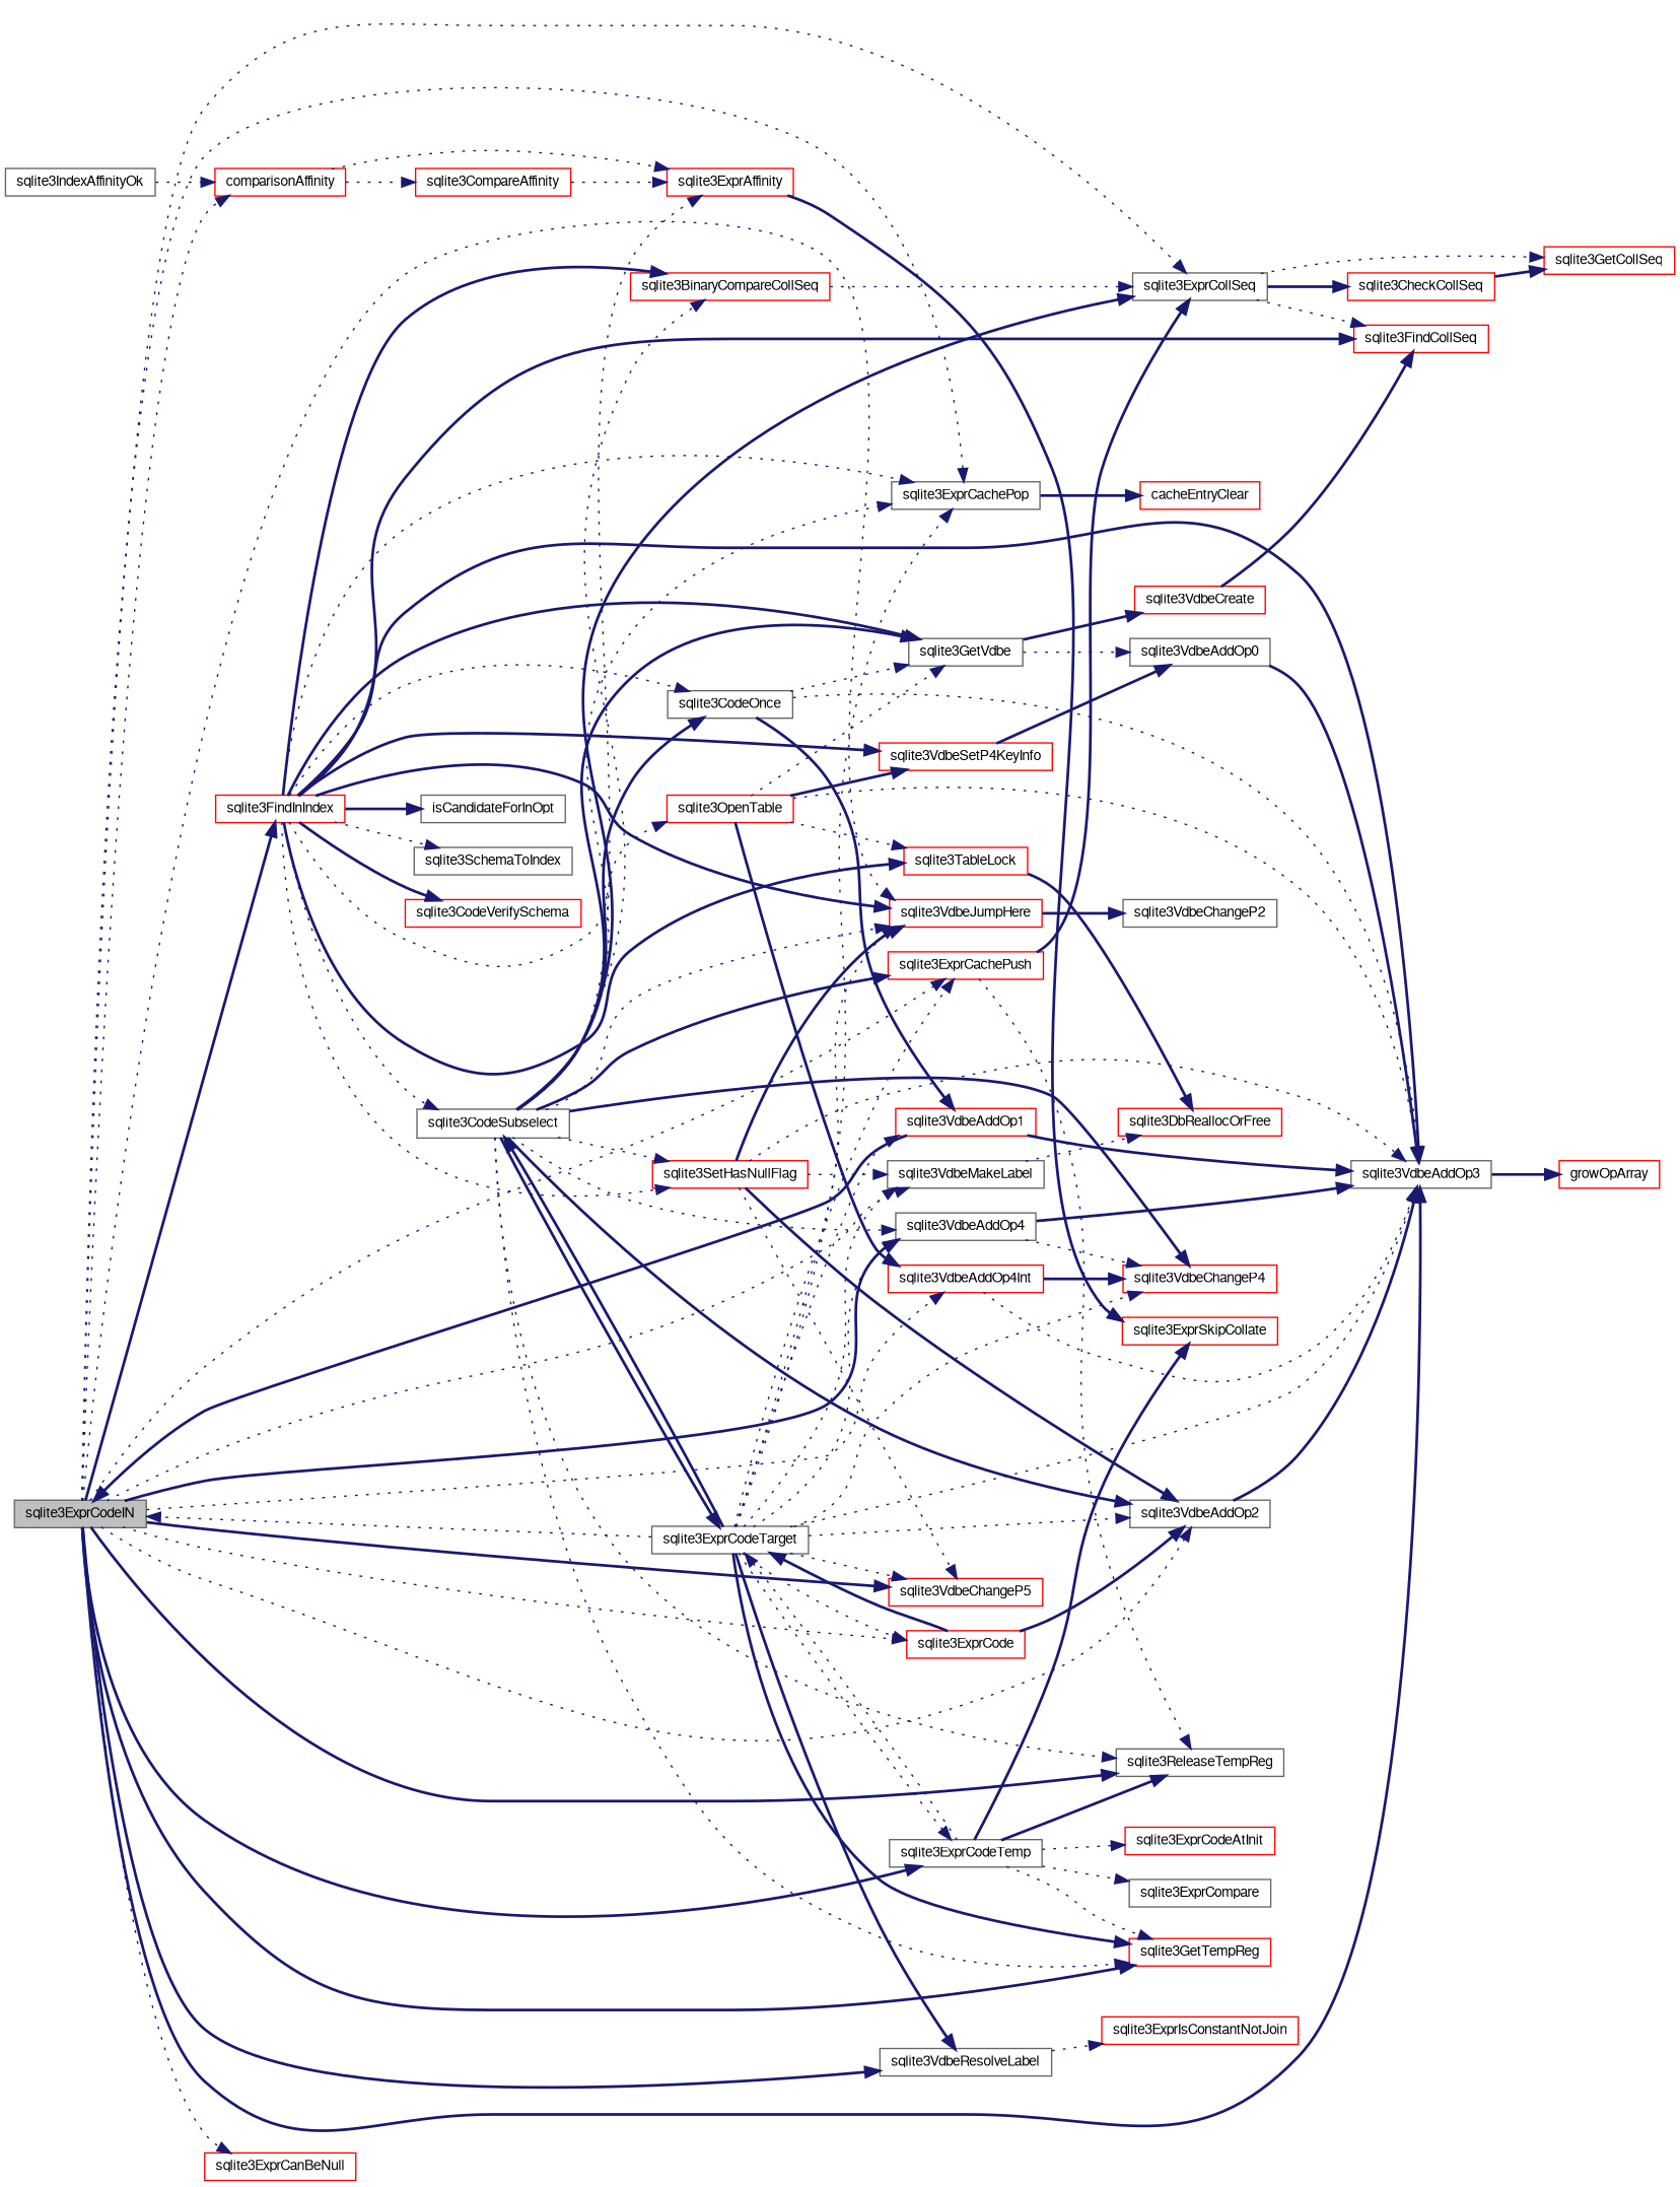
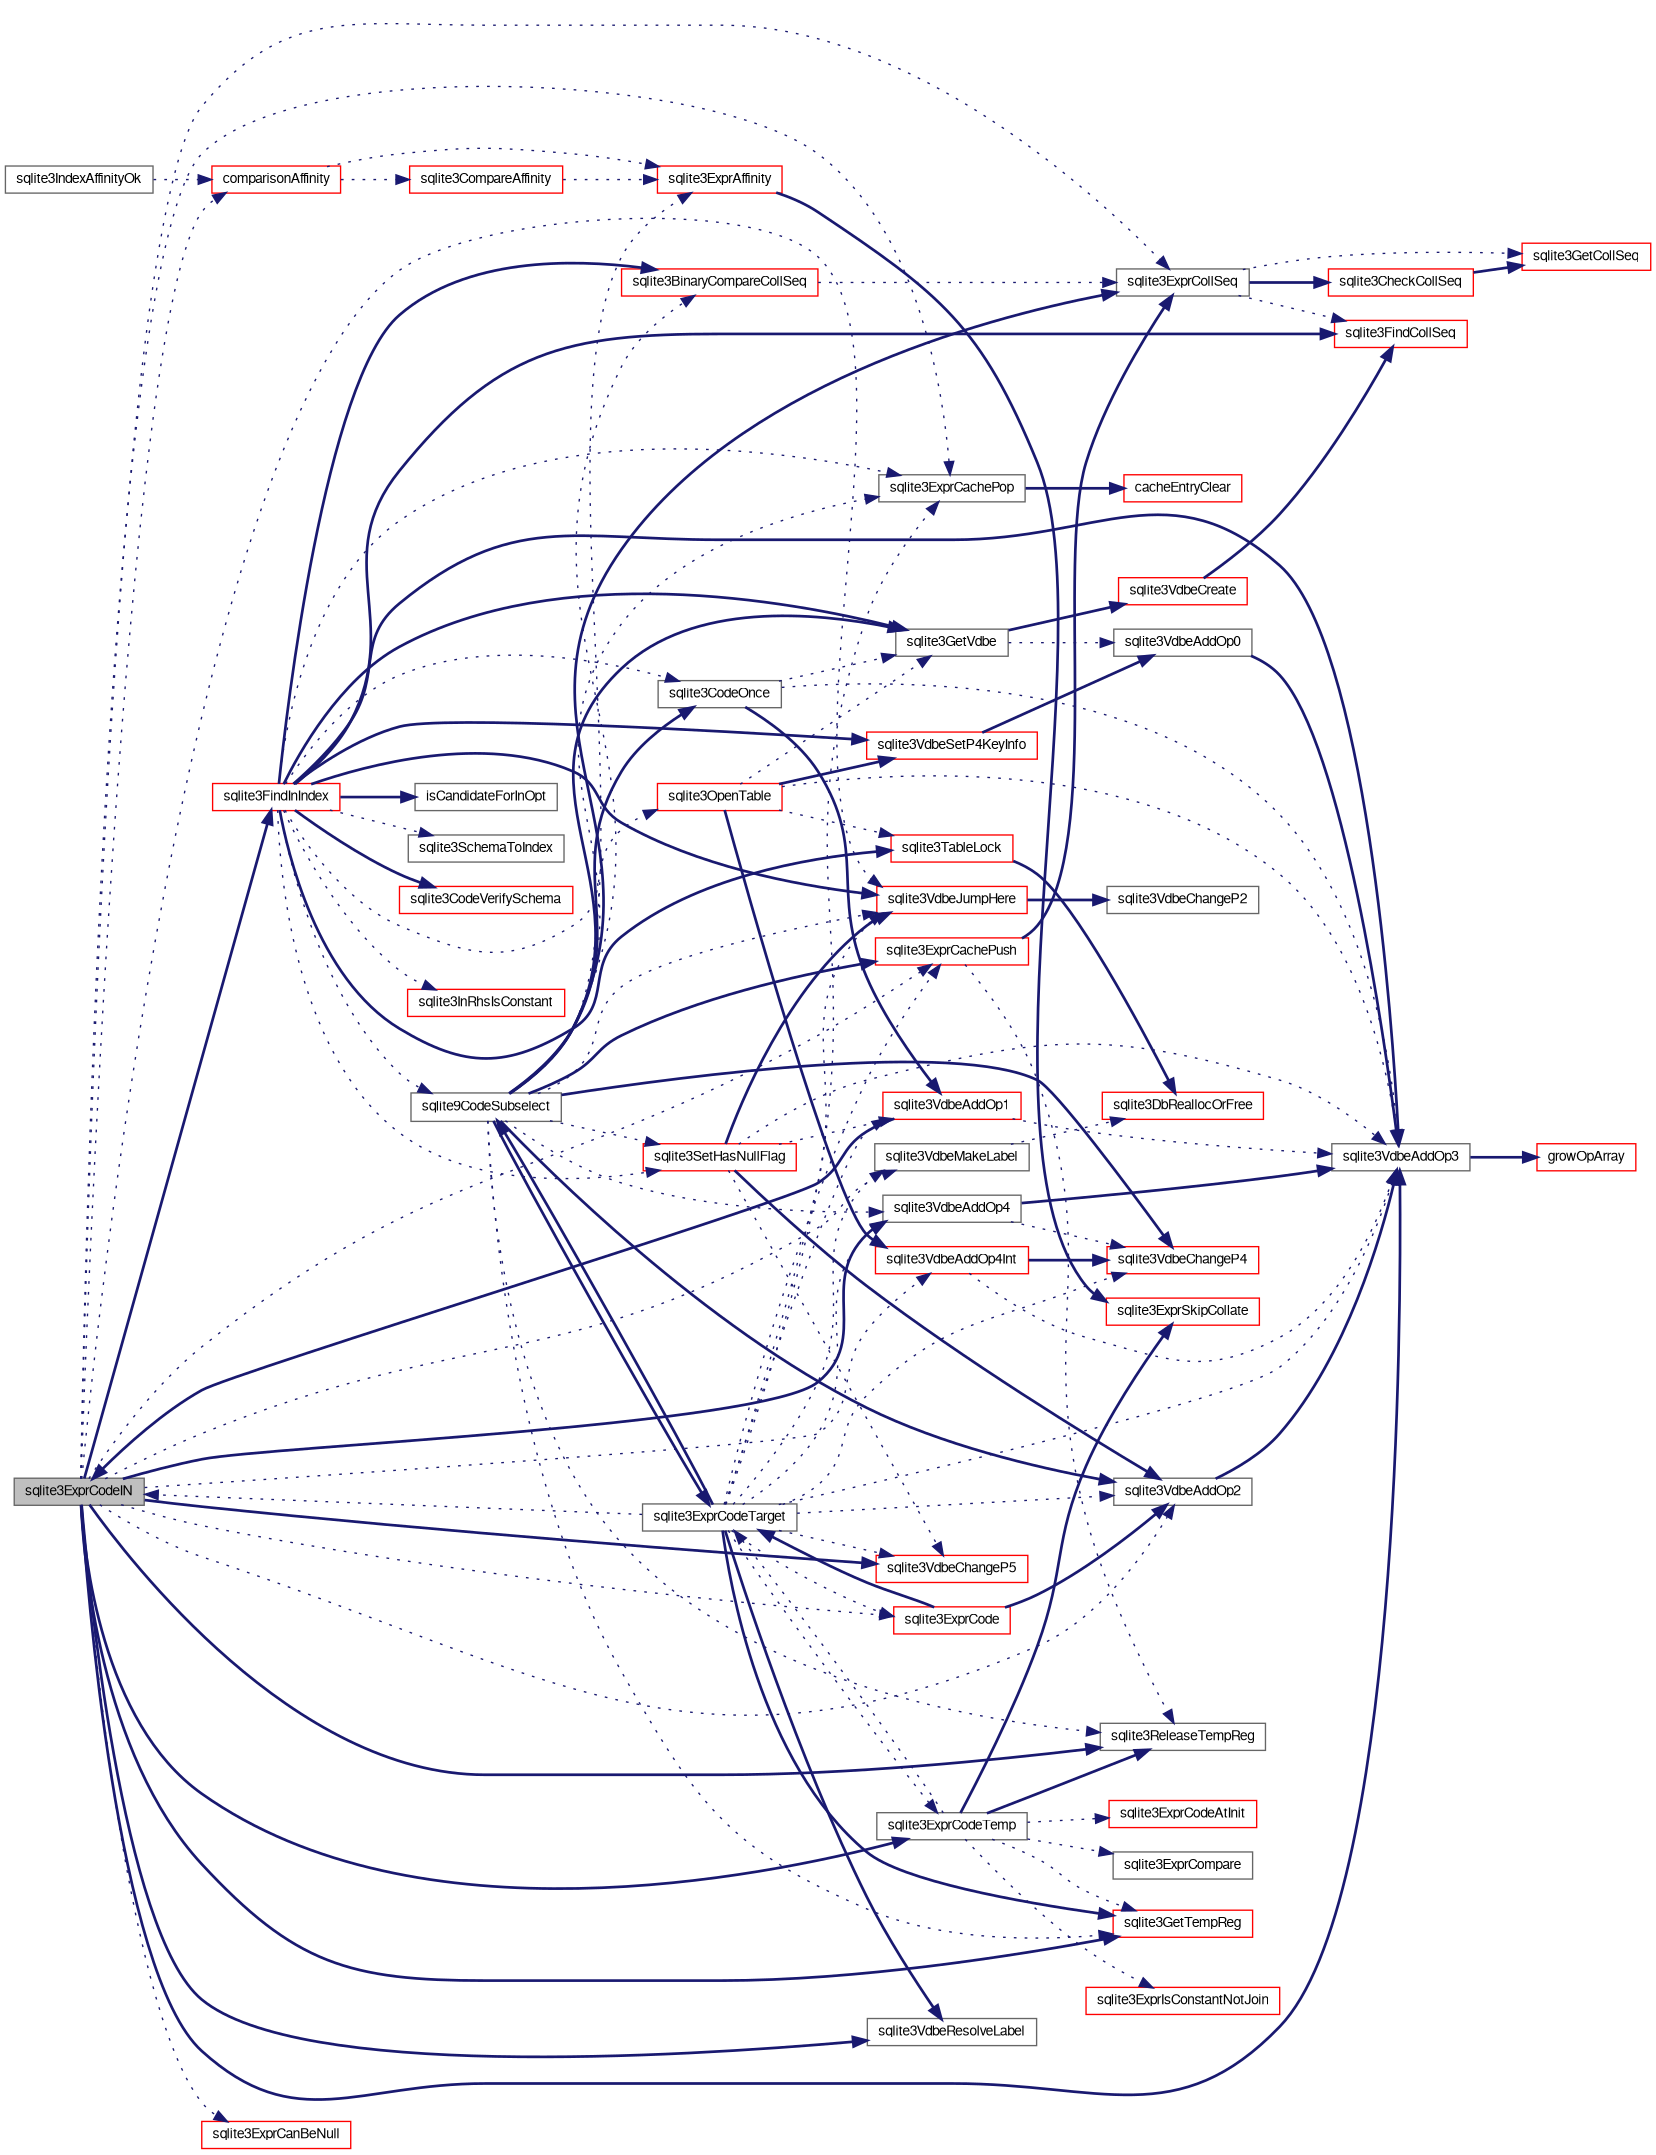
  digraph {
    rankdir=LR
    node [color=red fillcolor=white fontname=FreeSans fontsize=10 shape=record style=filled]
    edge [color=midnightblue fontname=FreeSans fontsize=10 labelfontname=FreeSans labelfontsize=10 style=dotted]
    n1 [color=gray40 fillcolor=grey75 fontcolor=black height=0.2 label=sqlite3ExprCodeIN width=0.4]
    n2 [height=0.2 label=sqlite3FindInIndex width=0.4]
    n3 [color=gray40 height=0.2 label=sqlite3VdbeAddOp3 width=0.4]
    n4 [height=0.2 label=sqlite3VdbeAddOp4Int width=0.4]
    n5 [height=0.2 label=sqlite3VdbeJumpHere width=0.4]
    n6 [color=gray40 height=0.2 label=sqlite3ExprCollSeq width=0.4]
    n7 [height=0.2 label=comparisonAffinity width=0.4]
    n8 [color=gray40 height=0.2 label=sqlite3VdbeAddOp2 width=0.4]
    n9 [height=0.2 label=sqlite3VdbeChangeP5 width=0.4]
    n10 [height=0.2 label=sqlite3ExprCachePush width=0.4]
    n11 [color=gray40 height=0.2 label=sqlite3VdbeAddOp4 width=0.4]
    n12 [height=0.2 label=sqlite3GetTempReg width=0.4]
    n13 [color=gray40 height=0.2 label=sqlite3ExprCodeTemp width=0.4]
    n14 [color=gray40 height=0.2 label=sqlite3ReleaseTempReg width=0.4]
    n15 [color=gray40 height=0.2 label=sqlite3VdbeMakeLabel width=0.4]
    n16 [height=0.2 label=sqlite3ExprCode width=0.4]
    n17 [color=gray40 height=0.2 label=sqlite3ExprCachePop width=0.4]
    n18 [color=gray40 height=0.2 label=sqlite3VdbeResolveLabel width=0.4]
    n19 [height=0.2 label=sqlite3ExprCanBeNull width=0.4]
    n20 [color=gray40 height=0.2 label=sqlite3GetVdbe width=0.4]
    n21 [color=gray40 height=0.2 label=isCandidateForInOpt width=0.4]
    n22 [color=gray40 height=0.2 label=sqlite3SchemaToIndex width=0.4]
    n23 [height=0.2 label=sqlite3CodeVerifySchema width=0.4]
    n24 [height=0.2 label=sqlite3TableLock width=0.4]
    n25 [color=gray40 height=0.2 label=sqlite3CodeOnce width=0.4]
    n26 [height=0.2 label=sqlite3OpenTable width=0.4]
    n27 [height=0.2 label=sqlite3VdbeSetP4KeyInfo width=0.4]
    n28 [height=0.2 label=sqlite3BinaryCompareCollSeq width=0.4]
    n29 [height=0.2 label=sqlite3FindCollSeq width=0.4]
    n30 [height=0.2 label=sqlite3SetHasNullFlag width=0.4]
-   n32 [color=gray40 height=0.2 label=sqlite3CodeSubselect width=0.4]
+   n31 [height=0.2 label=sqlite3InRhsIsConstant width=0.4]
+   n32 [color=gray40 height=0.2 label=sqlite9CodeSubselect width=0.4]
    n33 [height=0.2 label=growOpArray width=0.4]
    n34 [height=0.2 label=sqlite3VdbeAddOp1 width=0.4]
    n35 [height=0.2 label=sqlite3VdbeChangeP4 width=0.4]
    n36 [color=gray40 height=0.2 label=sqlite3VdbeChangeP2 width=0.4]
    n37 [height=0.2 label=sqlite3GetCollSeq width=0.4]
    n38 [height=0.2 label=sqlite3CheckCollSeq width=0.4]
    n39 [height=0.2 label=sqlite3ExprAffinity width=0.4]
    n40 [height=0.2 label=sqlite3CompareAffinity width=0.4]
    n41 [height=0.2 label=sqlite3ExprSkipCollate width=0.4]
    n42 [color=gray40 height=0.2 label=sqlite3ExprCodeTarget width=0.4]
    n43 [height=0.2 label=sqlite3ExprIsConstantNotJoin width=0.4]
    n44 [color=gray40 height=0.2 label=sqlite3ExprCompare width=0.4]
    n45 [height=0.2 label=sqlite3ExprCodeAtInit width=0.4]
    n46 [height=0.2 label=sqlite3DbReallocOrFree width=0.4]
    n47 [height=0.2 label=cacheEntryClear width=0.4]
    n48 [height=0.2 label=sqlite3VdbeCreate width=0.4]
    n49 [color=gray40 height=0.2 label=sqlite3VdbeAddOp0 width=0.4]
    n50 [color=gray40 height=0.2 label=sqlite3IndexAffinityOk width=0.4]
    n1 -> n2 [style=bold]
    n1 -> n3 [style=bold]
    n1 -> n4
    n1 -> n5
    n1 -> n6
    n1 -> n7
    n1 -> n8
    n1 -> n9 [style=bold]
    n1 -> n10
    n1 -> n11 [style=bold]
    n1 -> n12 [style=bold]
    n1 -> n13 [style=bold]
    n1 -> n14 [style=bold]
    n1 -> n15
    n1 -> n16
    n1 -> n17
    n1 -> n18 [style=bold]
    n1 -> n19
    n2 -> n3 [style=bold]
    n2 -> n5 [style=bold]
    n2 -> n17
    n2 -> n20 [style=bold]
    n2 -> n21 [style=bold]
    n2 -> n22
    n2 -> n23 [style=bold]
    n2 -> n24 [style=bold]
    n2 -> n25
    n2 -> n26
    n2 -> n27 [style=bold]
    n2 -> n28 [style=bold]
    n2 -> n29 [style=bold]
    n2 -> n30
+   n2 -> n31
    n2 -> n32
    n3 -> n33 [style=bold]
    n4 -> n3
    n4 -> n35 [style=bold]
    n5 -> n36 [style=bold]
    n6 -> n29
    n6 -> n37
    n6 -> n38 [style=bold]
    n7 -> n39
    n7 -> n40
    n8 -> n3 [style=bold]
    n10 -> n6 [style=bold]
    n10 -> n14
    n11 -> n3 [style=bold]
    n11 -> n35
    n13 -> n12
    n13 -> n14 [style=bold]
    n13 -> n41 [style=bold]
    n13 -> n42
-   n18 -> n43
+   n13 -> n43
    n13 -> n44
    n13 -> n45
    n15 -> n46
    n16 -> n8 [style=bold]
    n16 -> n42 [style=bold]
    n17 -> n47 [style=bold]
    n20 -> n48 [style=bold]
    n20 -> n49
    n24 -> n46 [style=bold]
    n25 -> n3
    n25 -> n20
    n25 -> n34 [style=bold]
    n26 -> n3
    n26 -> n4 [style=bold]
    n26 -> n20
    n26 -> n24
    n26 -> n27 [style=bold]
    n27 -> n49 [style=bold]
    n28 -> n6
    n30 -> n3
    n30 -> n5 [style=bold]
    n30 -> n8 [style=bold]
    n30 -> n9
-   n30 -> n15
+   n30 -> n34
    n32 -> n5
    n32 -> n6 [style=bold]
    n32 -> n8 [style=bold]
    n32 -> n10 [style=bold]
    n32 -> n11
    n32 -> n12
    n32 -> n14
    n32 -> n17
    n32 -> n20 [style=bold]
    n32 -> n25 [style=bold]
    n32 -> n28
    n32 -> n30
    n32 -> n35 [style=bold]
    n32 -> n39
    n32 -> n42 [style=bold]
    n34 -> n1 [style=bold]
-   n34 -> n3 [style=bold]
+   n34 -> n3
    n38 -> n37 [style=bold]
    n39 -> n41 [style=bold]
    n40 -> n39
    n42 -> n1
    n42 -> n3
    n42 -> n5
    n42 -> n8
    n42 -> n9
    n42 -> n10
    n42 -> n11
    n42 -> n12 [style=bold]
    n42 -> n13
    n42 -> n15
    n42 -> n16
    n42 -> n17
    n42 -> n18 [style=bold]
    n42 -> n32 [style=bold]
    n42 -> n34
    n42 -> n35
    n48 -> n29 [style=bold]
    n49 -> n3 [style=bold]
    n50 -> n7
  }
